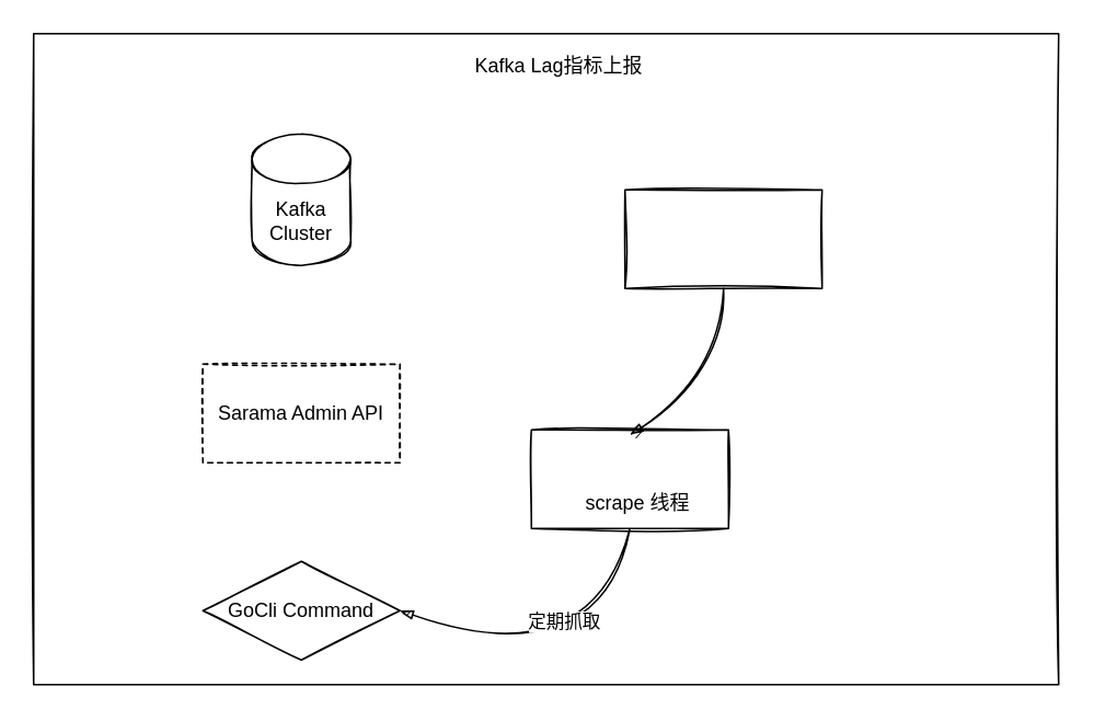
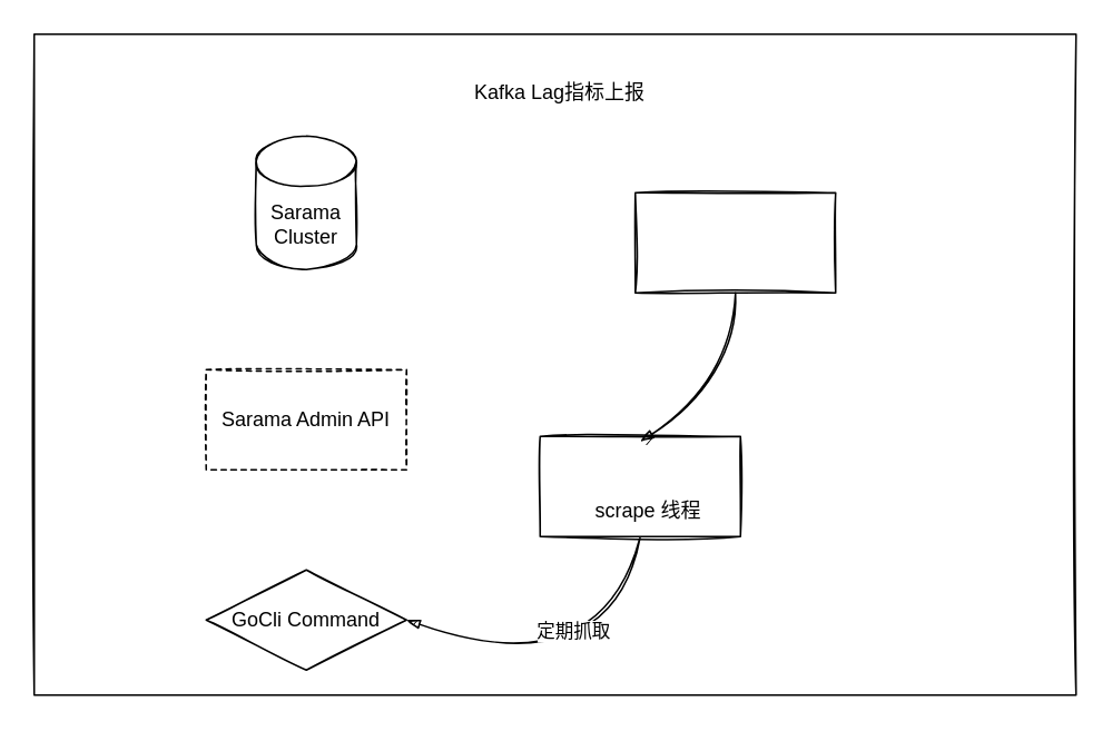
  <mxCell id="0" />
  <mxCell id="1" parent="0" />
  <mxCell id="2" value="" style="rounded=0;whiteSpace=wrap;html=1;sketch=1;" vertex="1" parent="1"><mxGeometry x="20" y="20" width="624" height="396" as="geometry" /></mxCell>
- <mxCell id="3" value="Kafka Cluster" style="shape=cylinder3;whiteSpace=wrap;html=1;boundedLbl=1;backgroundOutline=1;size=15;sketch=1;" vertex="1" parent="1"><mxGeometry x="153" y="81" width="60" height="80" as="geometry" /></mxCell>
+ <mxCell id="3" value="Sarama Cluster" style="shape=cylinder3;whiteSpace=wrap;html=1;boundedLbl=1;backgroundOutline=1;size=15;sketch=1;" vertex="1" parent="1"><mxGeometry x="153" y="81" width="60" height="80" as="geometry" /></mxCell>
  <mxCell id="4" value="Sarama Admin API" style="rounded=0;whiteSpace=wrap;html=1;sketch=1;dashed=1;" vertex="1" parent="1"><mxGeometry x="123" y="221" width="120" height="60" as="geometry" /></mxCell>
  <mxCell id="5" value="GoCli Command" style="rhombus;whiteSpace=wrap;html=1;sketch=1;" vertex="1" parent="1"><mxGeometry x="123" y="341" width="120" height="60" as="geometry" /></mxCell>
  <mxCell id="6" value="" style="curved=1;endArrow=blockThin;html=1;rounded=0;sketch=1;endFill=1;entryX=1;entryY=0.5;entryDx=0;entryDy=0;exitX=0.5;exitY=1;exitDx=0;exitDy=0;" edge="1" parent="1" source="9" target="5"><mxGeometry width="50" height="50" relative="1" as="geometry"><mxPoint x="413" y="401" as="sourcePoint" /><mxPoint x="463" y="351" as="targetPoint" /><Array as="points"><mxPoint x="363" y="411" /></Array></mxGeometry></mxCell>
  <mxCell id="7" value="定期抓取" style="edgeLabel;html=1;align=center;verticalAlign=middle;resizable=0;points=[];" vertex="1" connectable="0" parent="6"><mxGeometry x="0.112" y="-25" relative="1" as="geometry"><mxPoint as="offset" /></mxGeometry></mxCell>
  <mxCell id="8" value="" style="group" vertex="1" connectable="0" parent="1"><mxGeometry x="323" y="261" width="120" height="60" as="geometry" /></mxCell>
  <mxCell id="9" value="" style="rounded=0;whiteSpace=wrap;html=1;sketch=1;" vertex="1" parent="8"><mxGeometry width="120" height="60" as="geometry" /></mxCell>
  <mxCell id="10" value="" style="shape=image;verticalLabelPosition=bottom;labelBackgroundColor=default;verticalAlign=top;aspect=fixed;imageAspect=0;image=https://www.vectorlogo.zone/logos/prometheusio/prometheusio-ar21.png;" vertex="1" parent="8"><mxGeometry x="25" y="3" width="70" height="35" as="geometry" /></mxCell>
  <mxCell id="11" value="scrape 线程" style="text;html=1;strokeColor=none;fillColor=none;align=center;verticalAlign=middle;whiteSpace=wrap;rounded=0;sketch=1;" vertex="1" parent="8"><mxGeometry x="30" y="30" width="70" height="30" as="geometry" /></mxCell>
  <mxCell id="12" value="" style="group" vertex="1" connectable="0" parent="1"><mxGeometry x="380" y="115" width="120" height="60" as="geometry" /></mxCell>
  <mxCell id="13" value="" style="rounded=0;whiteSpace=wrap;html=1;sketch=1;" vertex="1" parent="12"><mxGeometry width="120" height="60" as="geometry" /></mxCell>
  <mxCell id="14" value="" style="shape=image;verticalLabelPosition=bottom;labelBackgroundColor=default;verticalAlign=top;aspect=fixed;imageAspect=0;image=https://cdn.worldvectorlogo.com/logos/grafana.svg;sketch=1;" vertex="1" parent="12"><mxGeometry x="37.5" y="5" width="45" height="50" as="geometry" /></mxCell>
  <mxCell id="15" value="" style="endArrow=blockThin;html=1;endFill=1;entryX=0.5;entryY=0;entryDx=0;entryDy=0;exitX=0.5;exitY=1;exitDx=0;exitDy=0;sketch=1;curved=1;" edge="1" parent="1" source="13" target="10"><mxGeometry width="50" height="50" relative="1" as="geometry"><mxPoint x="193" y="351" as="sourcePoint" /><mxPoint x="193" y="291" as="targetPoint" /><Array as="points"><mxPoint x="440" y="228" /></Array></mxGeometry></mxCell>
- <mxCell id="16" value="Kafka Lag指标上报" style="text;html=1;strokeColor=none;fillColor=none;align=center;verticalAlign=middle;whiteSpace=wrap;rounded=0;sketch=1;" vertex="1" parent="1"><mxGeometry x="263" y="25" width="154" height="30" as="geometry" /></mxCell>
+ <mxCell id="16" value="Kafka Lag指标上报" style="text;html=1;strokeColor=none;fillColor=none;align=center;verticalAlign=middle;whiteSpace=wrap;rounded=0;sketch=1;" vertex="1" parent="1"><mxGeometry x="258" y="40" width="154" height="30" as="geometry" /></mxCell>
